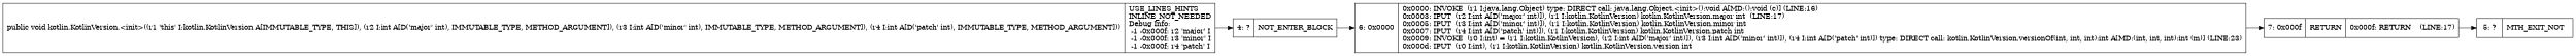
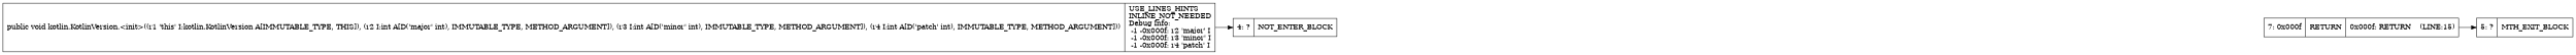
  digraph {
    rankdir=LR
    node [shape=record]
    n1 [label="{4\:\ ?|NOT_ENTER_BLOCK\l}"]
-   n2 [label="{6\:\ 0x0000|0x0000: INVOKE  (r1 I:java.lang.Object) type: DIRECT call: java.lang.Object.\<init\>():void A[MD:():void (c)] (LINE:16)\l0x0003: IPUT  (r2 I:int A[D('major' int)]), (r1 I:kotlin.KotlinVersion) kotlin.KotlinVersion.major int  (LINE:17)\l0x0005: IPUT  (r3 I:int A[D('minor' int)]), (r1 I:kotlin.KotlinVersion) kotlin.KotlinVersion.minor int \l0x0007: IPUT  (r4 I:int A[D('patch' int)]), (r1 I:kotlin.KotlinVersion) kotlin.KotlinVersion.patch int \l0x0009: INVOKE  (r0 I:int) = (r1 I:kotlin.KotlinVersion), (r2 I:int A[D('major' int)]), (r3 I:int A[D('minor' int)]), (r4 I:int A[D('patch' int)]) type: DIRECT call: kotlin.KotlinVersion.versionOf(int, int, int):int A[MD:(int, int, int):int (m)] (LINE:23)\l0x000d: IPUT  (r0 I:int), (r1 I:kotlin.KotlinVersion) kotlin.KotlinVersion.version int \l}"]
-   n3 [label="{7\:\ 0x000f|RETURN\l|0x000f: RETURN    (LINE:17)\l}"]
-   n4 [label="{5\:\ ?|MTH_EXIT_NOT\l}"]
+   n3 [label="{7\:\ 0x000f|RETURN\l|0x000f: RETURN    (LINE:15)\l}"]
+   n4 [label="{5\:\ ?|MTH_EXIT_BLOCK\l}"]
    n5 [label="{public void kotlin.KotlinVersion.\<init\>((r1 'this' I:kotlin.KotlinVersion A[IMMUTABLE_TYPE, THIS]), (r2 I:int A[D('major' int), IMMUTABLE_TYPE, METHOD_ARGUMENT]), (r3 I:int A[D('minor' int), IMMUTABLE_TYPE, METHOD_ARGUMENT]), (r4 I:int A[D('patch' int), IMMUTABLE_TYPE, METHOD_ARGUMENT]))  | USE_LINES_HINTS\lINLINE_NOT_NEEDED\lDebug Info:\l  \-1 \-0x000f: r2 'major' I\l  \-1 \-0x000f: r3 'minor' I\l  \-1 \-0x000f: r4 'patch' I\l}"]
-   n1 -> n2
-   n2 -> n3
    n3 -> n4
    n5 -> n1
  }
